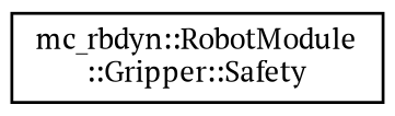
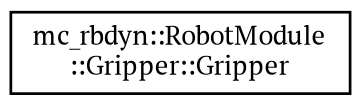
  digraph {
    rankdir=LR
    fontname="PT Serif"
-   n1 [color=black fillcolor=white fontname="PT Serif" fontsize=10 height=0.2 label="mc_rbdyn::RobotModule\l::Gripper::Safety" shape=record style=filled width=0.4]
+   n1 [color=black fillcolor=white fontname="PT Serif" fontsize=10 height=0.2 label="mc_rbdyn::RobotModule\l::Gripper::Gripper" shape=record style=filled width=0.4]
  }
